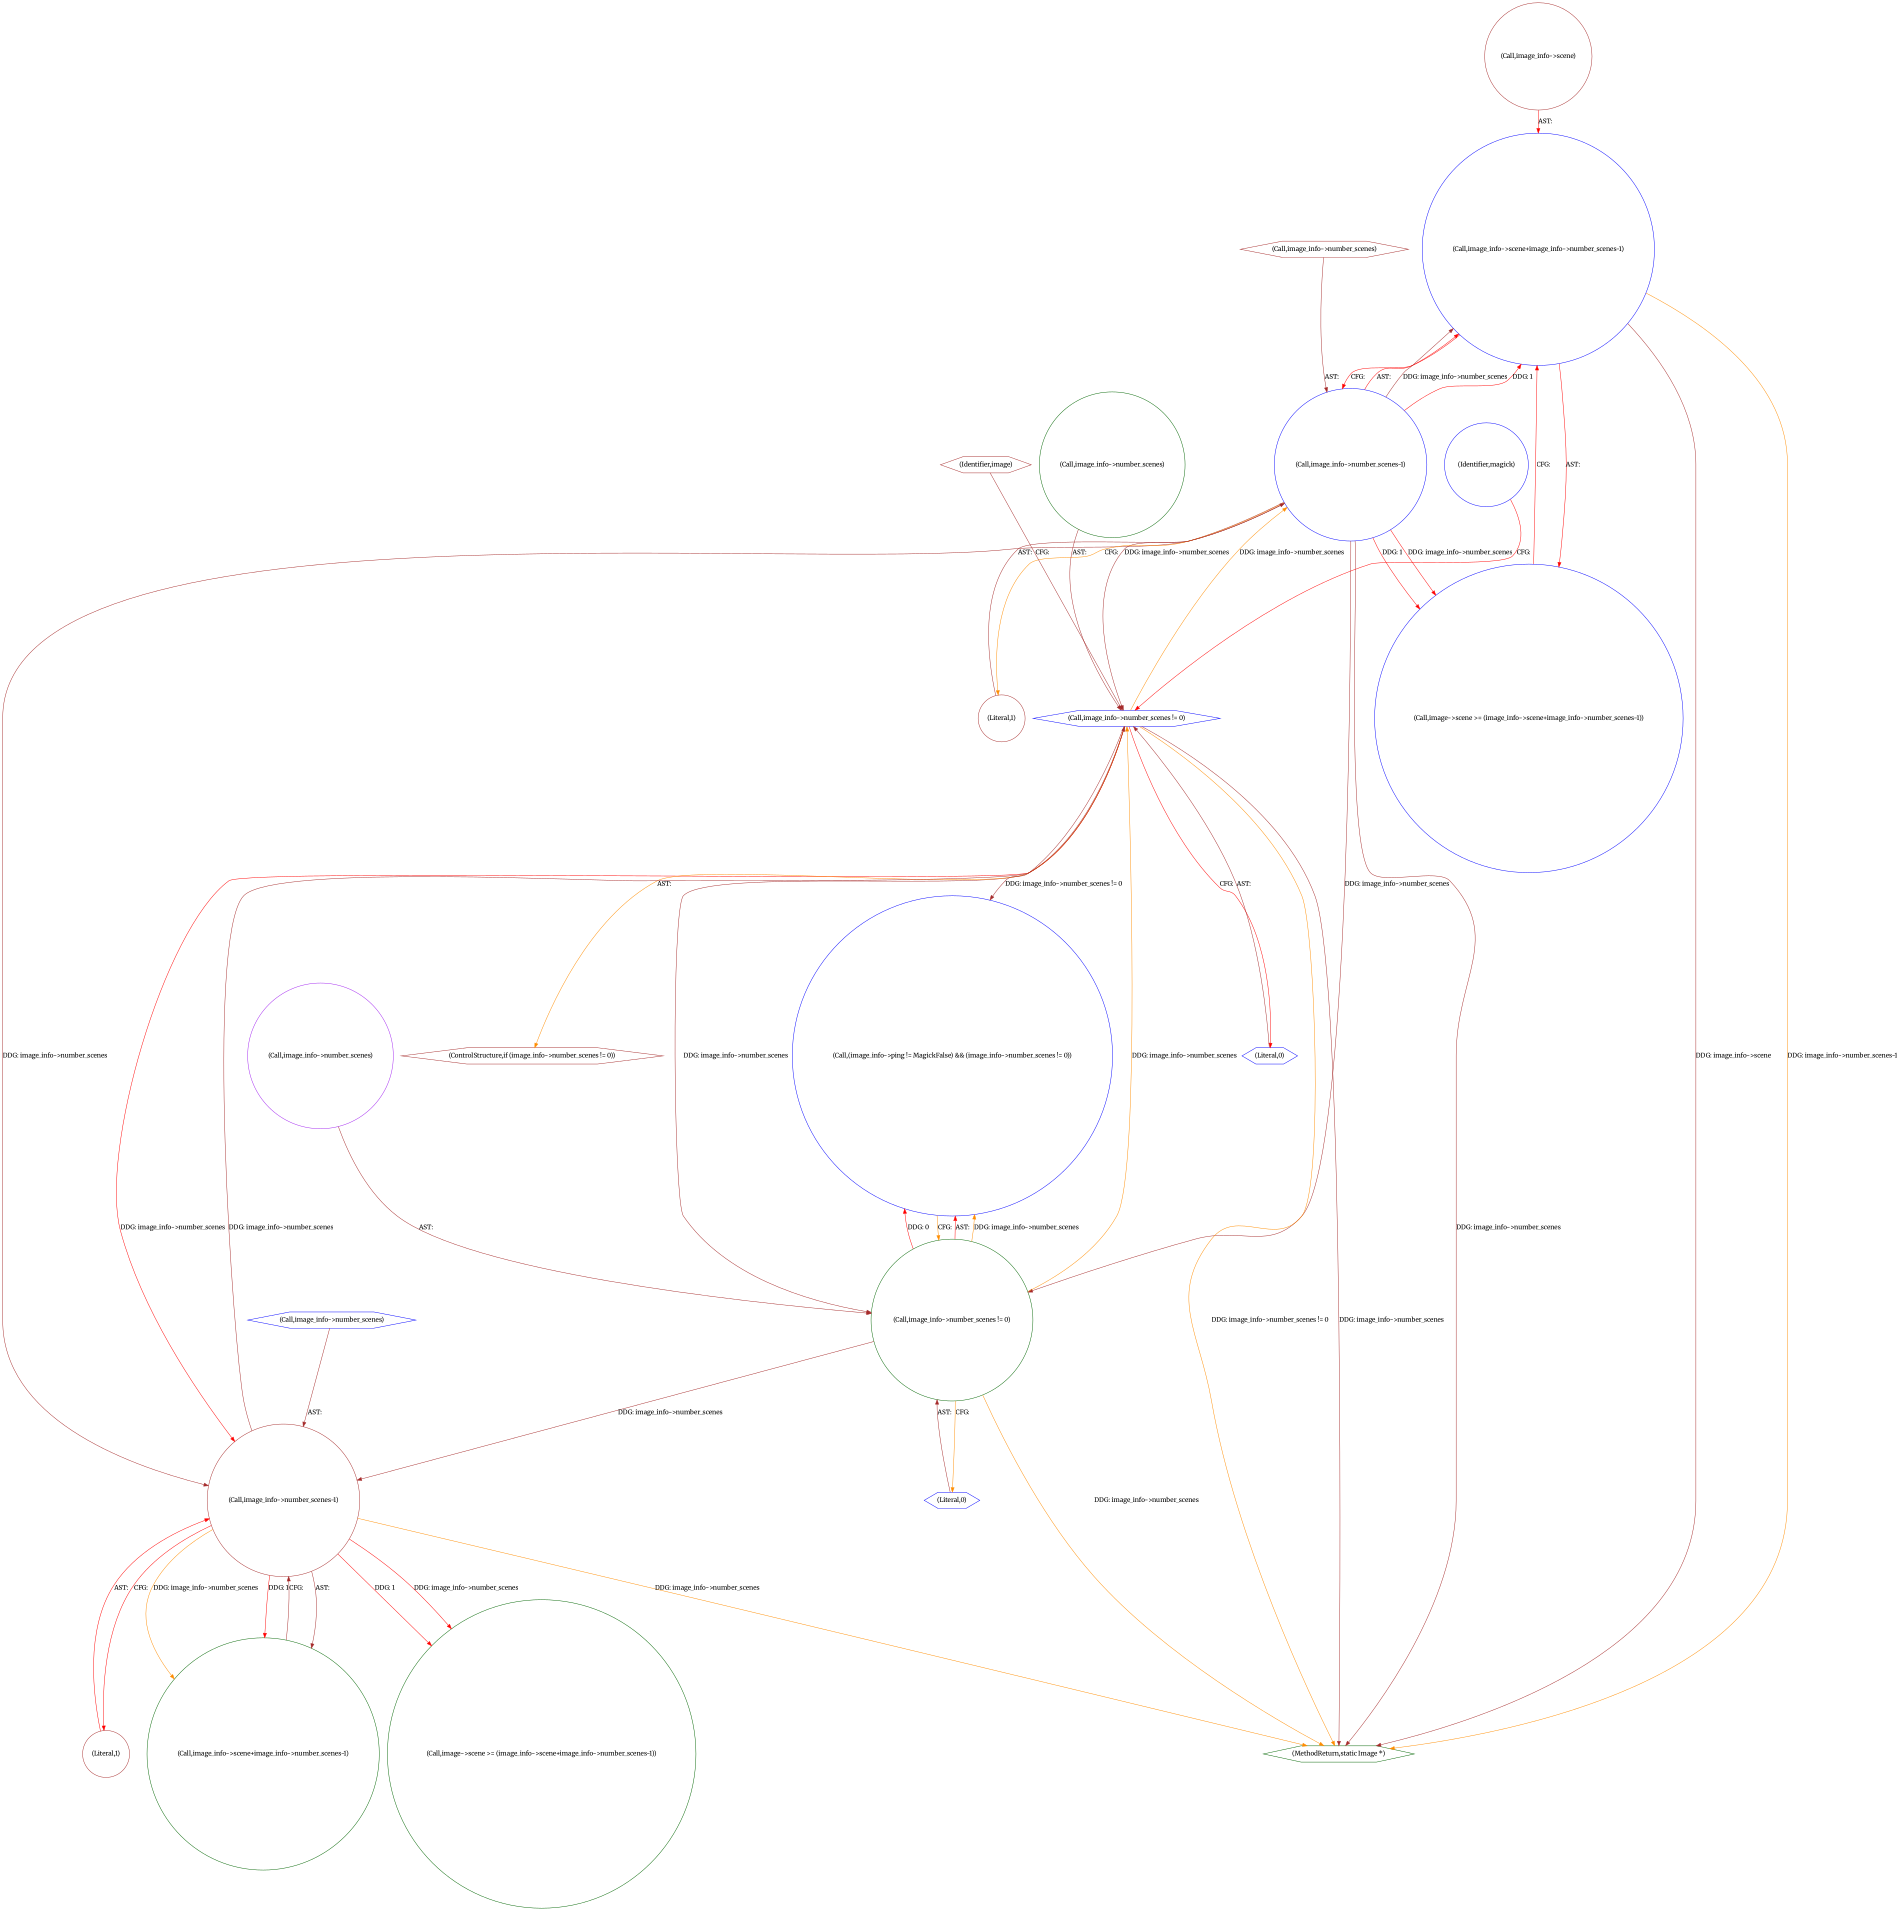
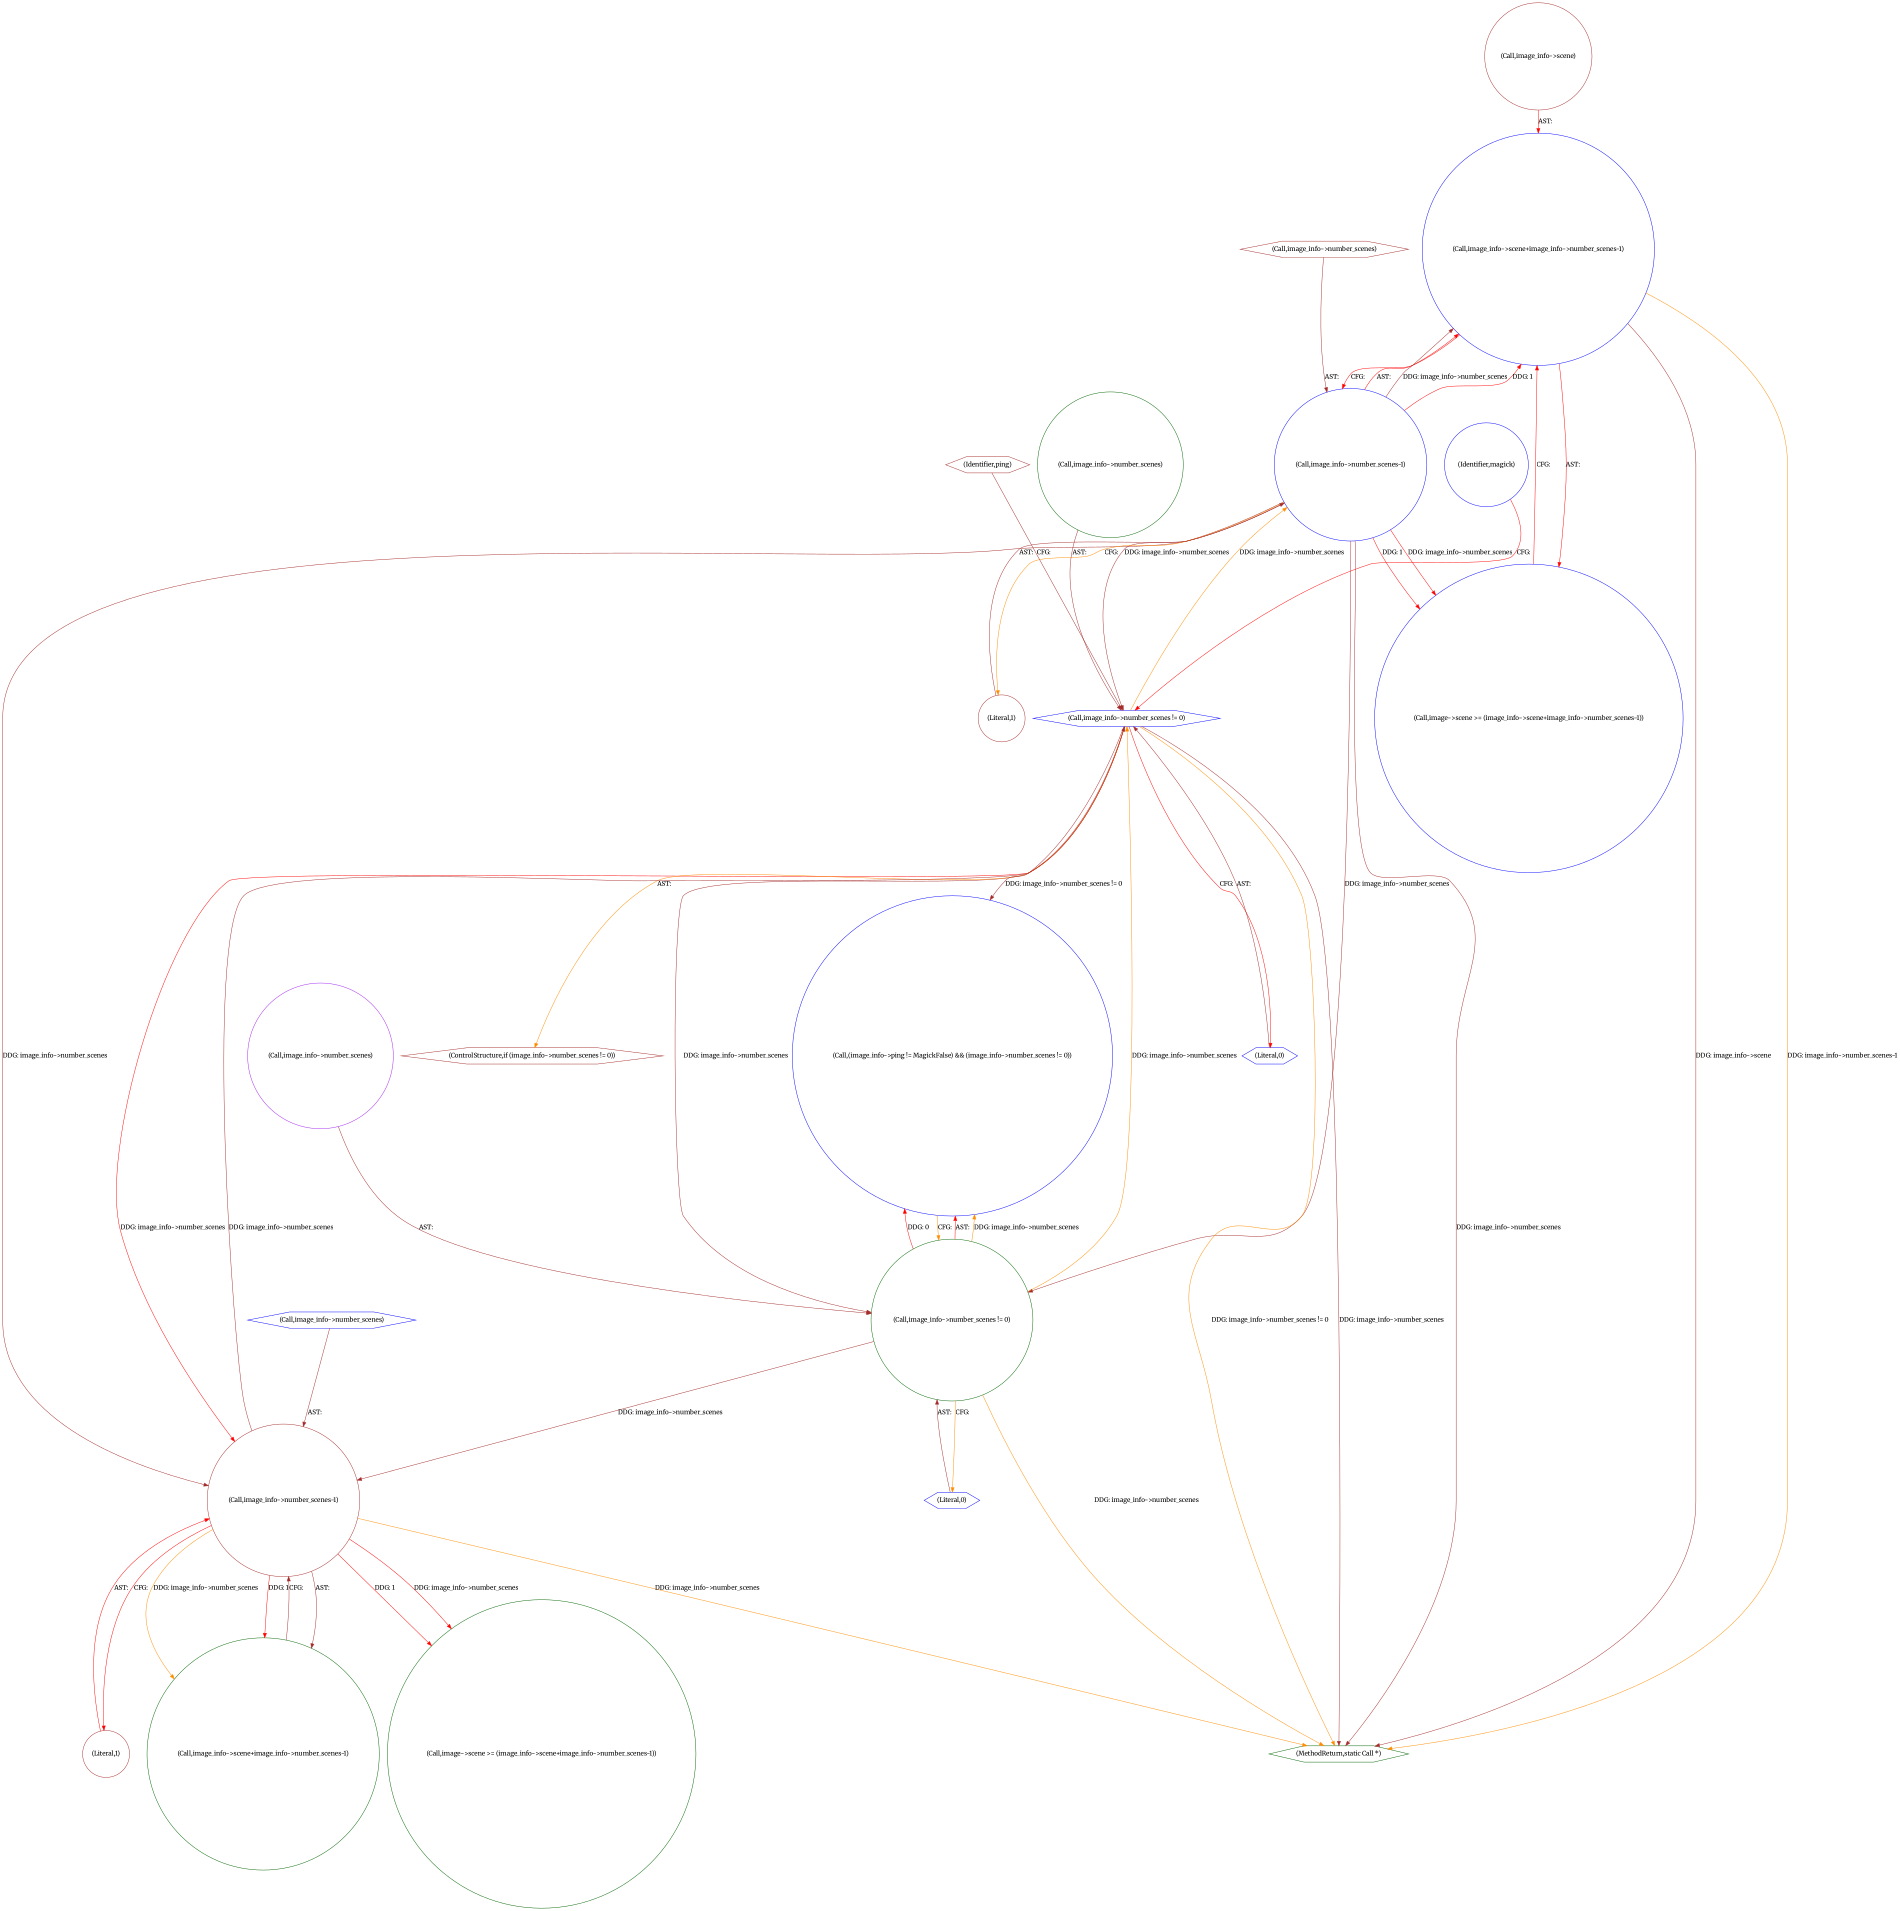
  digraph {
    fontname=Merriweather
    node [color=blue fontname=Merriweather shape=circle]
    edge [color=brown fontname=Merriweather]
    n1 [label="(Call,image_info->scene+image_info->number_scenes-1)"]
    n2 [label="(Call,image_info->number_scenes-1)"]
-   n3 [color=darkgreen label="(MethodReturn,static Image *)" shape=hexagon]
+   n3 [color=darkgreen label="(MethodReturn,static Call *)" shape=hexagon]
    n4 [label="(Call,image->scene >= (image_info->scene+image_info->number_scenes-1))"]
    n5 [label="(Call,image_info->number_scenes != 0)" shape=hexagon]
    n6 [color=darkgreen label="(Call,image_info->number_scenes != 0)"]
    n7 [color=brown label="(Call,image_info->number_scenes-1)"]
    n8 [color=brown label="(Literal,1)"]
    n9 [color=brown label="(ControlStructure,if (image_info->number_scenes != 0))" shape=hexagon]
    n10 [label="(Literal,0)" shape=hexagon]
    n11 [label="(Call,(image_info->ping != MagickFalse) && (image_info->number_scenes != 0))"]
    n12 [label="(Literal,0)" shape=hexagon]
    n13 [color=darkgreen label="(Call,image->scene >= (image_info->scene+image_info->number_scenes-1))"]
    n14 [color=darkgreen label="(Call,image_info->scene+image_info->number_scenes-1)"]
    n15 [color=brown label="(Literal,1)"]
    n16 [color=darkgreen label="(Call,image_info->number_scenes)"]
-   n17 [color=brown label="(Identifier,image)" shape=hexagon]
+   n17 [color=brown label="(Identifier,ping)" shape=hexagon]
    n18 [label="(Call,image_info->number_scenes)" shape=hexagon]
    n19 [color=brown label="(Call,image_info->scene)"]
    n20 [label="(Identifier,magick)"]
    n21 [color=purple label="(Call,image_info->number_scenes)"]
    n22 [color=brown label="(Call,image_info->number_scenes)" shape=hexagon]
    n1 -> n2 [color=red label="CFG: "]
    n1 -> n3 [label="DDG: image_info->scene"]
    n1 -> n3 [color=darkorange label="DDG: image_info->number_scenes-1"]
    n1 -> n4 [color=red label="AST: "]
    n2 -> n1 [color=red label="AST: "]
    n2 -> n1 [label="DDG: image_info->number_scenes"]
    n2 -> n1 [color=red label="DDG: 1"]
    n2 -> n3 [label="DDG: image_info->number_scenes"]
    n2 -> n4 [color=red label="DDG: image_info->number_scenes"]
    n2 -> n4 [color=red label="DDG: 1"]
    n2 -> n5 [label="DDG: image_info->number_scenes"]
    n2 -> n6 [label="DDG: image_info->number_scenes"]
    n2 -> n7 [label="DDG: image_info->number_scenes"]
    n2 -> n8 [color=darkorange label="CFG: "]
    n4 -> n1 [color=red label="CFG: "]
    n5 -> n2 [color=darkorange label="DDG: image_info->number_scenes"]
    n5 -> n3 [color=darkorange label="DDG: image_info->number_scenes != 0"]
    n5 -> n3 [label="DDG: image_info->number_scenes"]
    n5 -> n6 [label="DDG: image_info->number_scenes"]
    n5 -> n7 [color=red label="DDG: image_info->number_scenes"]
    n5 -> n9 [color=darkorange label="AST: "]
    n5 -> n10 [color=red label="CFG: "]
    n5 -> n11 [label="DDG: image_info->number_scenes != 0"]
    n6 -> n3 [color=darkorange label="DDG: image_info->number_scenes"]
    n6 -> n5 [color=darkorange label="DDG: image_info->number_scenes"]
    n6 -> n7 [label="DDG: image_info->number_scenes"]
    n6 -> n11 [color=red label="AST: "]
    n6 -> n11 [color=darkorange label="DDG: image_info->number_scenes"]
    n6 -> n11 [color=red label="DDG: 0"]
    n6 -> n12 [color=darkorange label="CFG: "]
    n7 -> n3 [color=darkorange label="DDG: image_info->number_scenes"]
    n7 -> n5 [label="DDG: image_info->number_scenes"]
    n7 -> n13 [color=red label="DDG: image_info->number_scenes"]
    n7 -> n13 [color=red label="DDG: 1"]
    n7 -> n14 [label="AST: "]
    n7 -> n14 [color=darkorange label="DDG: image_info->number_scenes"]
    n7 -> n14 [color=red label="DDG: 1"]
    n7 -> n15 [color=red label="CFG: "]
    n8 -> n2 [label="AST: "]
    n10 -> n5 [label="AST: "]
    n11 -> n6 [color=darkorange label="CFG: "]
    n12 -> n6 [label="AST: "]
    n14 -> n7 [label="CFG: "]
    n15 -> n7 [color=red label="AST: "]
    n16 -> n5 [label="AST: "]
    n17 -> n5 [label="CFG: "]
    n18 -> n7 [label="AST: "]
    n19 -> n1 [color=red label="AST: "]
    n20 -> n5 [color=red label="CFG: "]
    n21 -> n6 [label="AST: "]
    n22 -> n2 [label="AST: "]
  }
